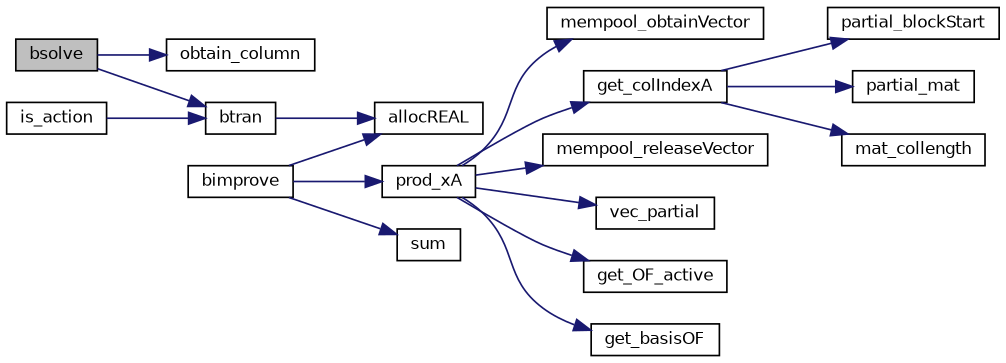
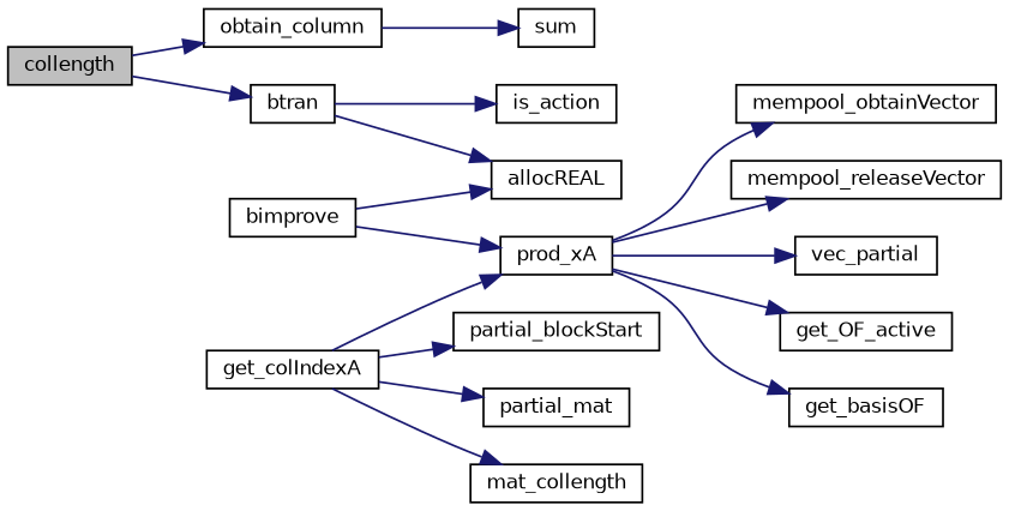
  digraph {
    rankdir=LR
    node [color=black fillcolor=white fontname=Helvetica fontsize=10 shape=record style=filled]
    edge [color=midnightblue fontname=Helvetica fontsize=10 labelfontname=Helvetica labelfontsize=10 style=solid]
-   n1 [fillcolor=grey75 fontcolor=black height=0.2 label=bsolve width=0.4]
+   n1 [fillcolor=grey75 fontcolor=black height=0.2 label=collength width=0.4]
    n2 [height=0.2 label=obtain_column width=0.4]
    n3 [height=0.2 label=btran width=0.4]
    n4 [height=0.2 label=is_action width=0.4]
    n5 [height=0.2 label=allocREAL width=0.4]
    n6 [height=0.2 label=bimprove width=0.4]
    n7 [height=0.2 label=prod_xA width=0.4]
    n8 [height=0.2 label=sum width=0.4]
    n9 [height=0.2 label=mempool_obtainVector width=0.4]
    n10 [height=0.2 label=get_colIndexA width=0.4]
    n11 [height=0.2 label=mempool_releaseVector width=0.4]
    n12 [height=0.2 label=vec_partial width=0.4]
    n13 [height=0.2 label=get_OF_active width=0.4]
    n14 [height=0.2 label=get_basisOF width=0.4]
    n15 [height=0.2 label=partial_blockStart width=0.4]
    n16 [height=0.2 label=partial_mat width=0.4]
    n17 [height=0.2 label=mat_collength width=0.4]
    n1 -> n2
    n1 -> n3
-   n4 -> n3
+   n3 -> n4
    n3 -> n5
    n6 -> n5
    n6 -> n7
-   n6 -> n8
+   n2 -> n8
    n7 -> n9
-   n7 -> n10
+   n10 -> n7
    n7 -> n11
    n7 -> n12
    n7 -> n13
    n7 -> n14
    n10 -> n15
    n10 -> n16
    n10 -> n17
  }
